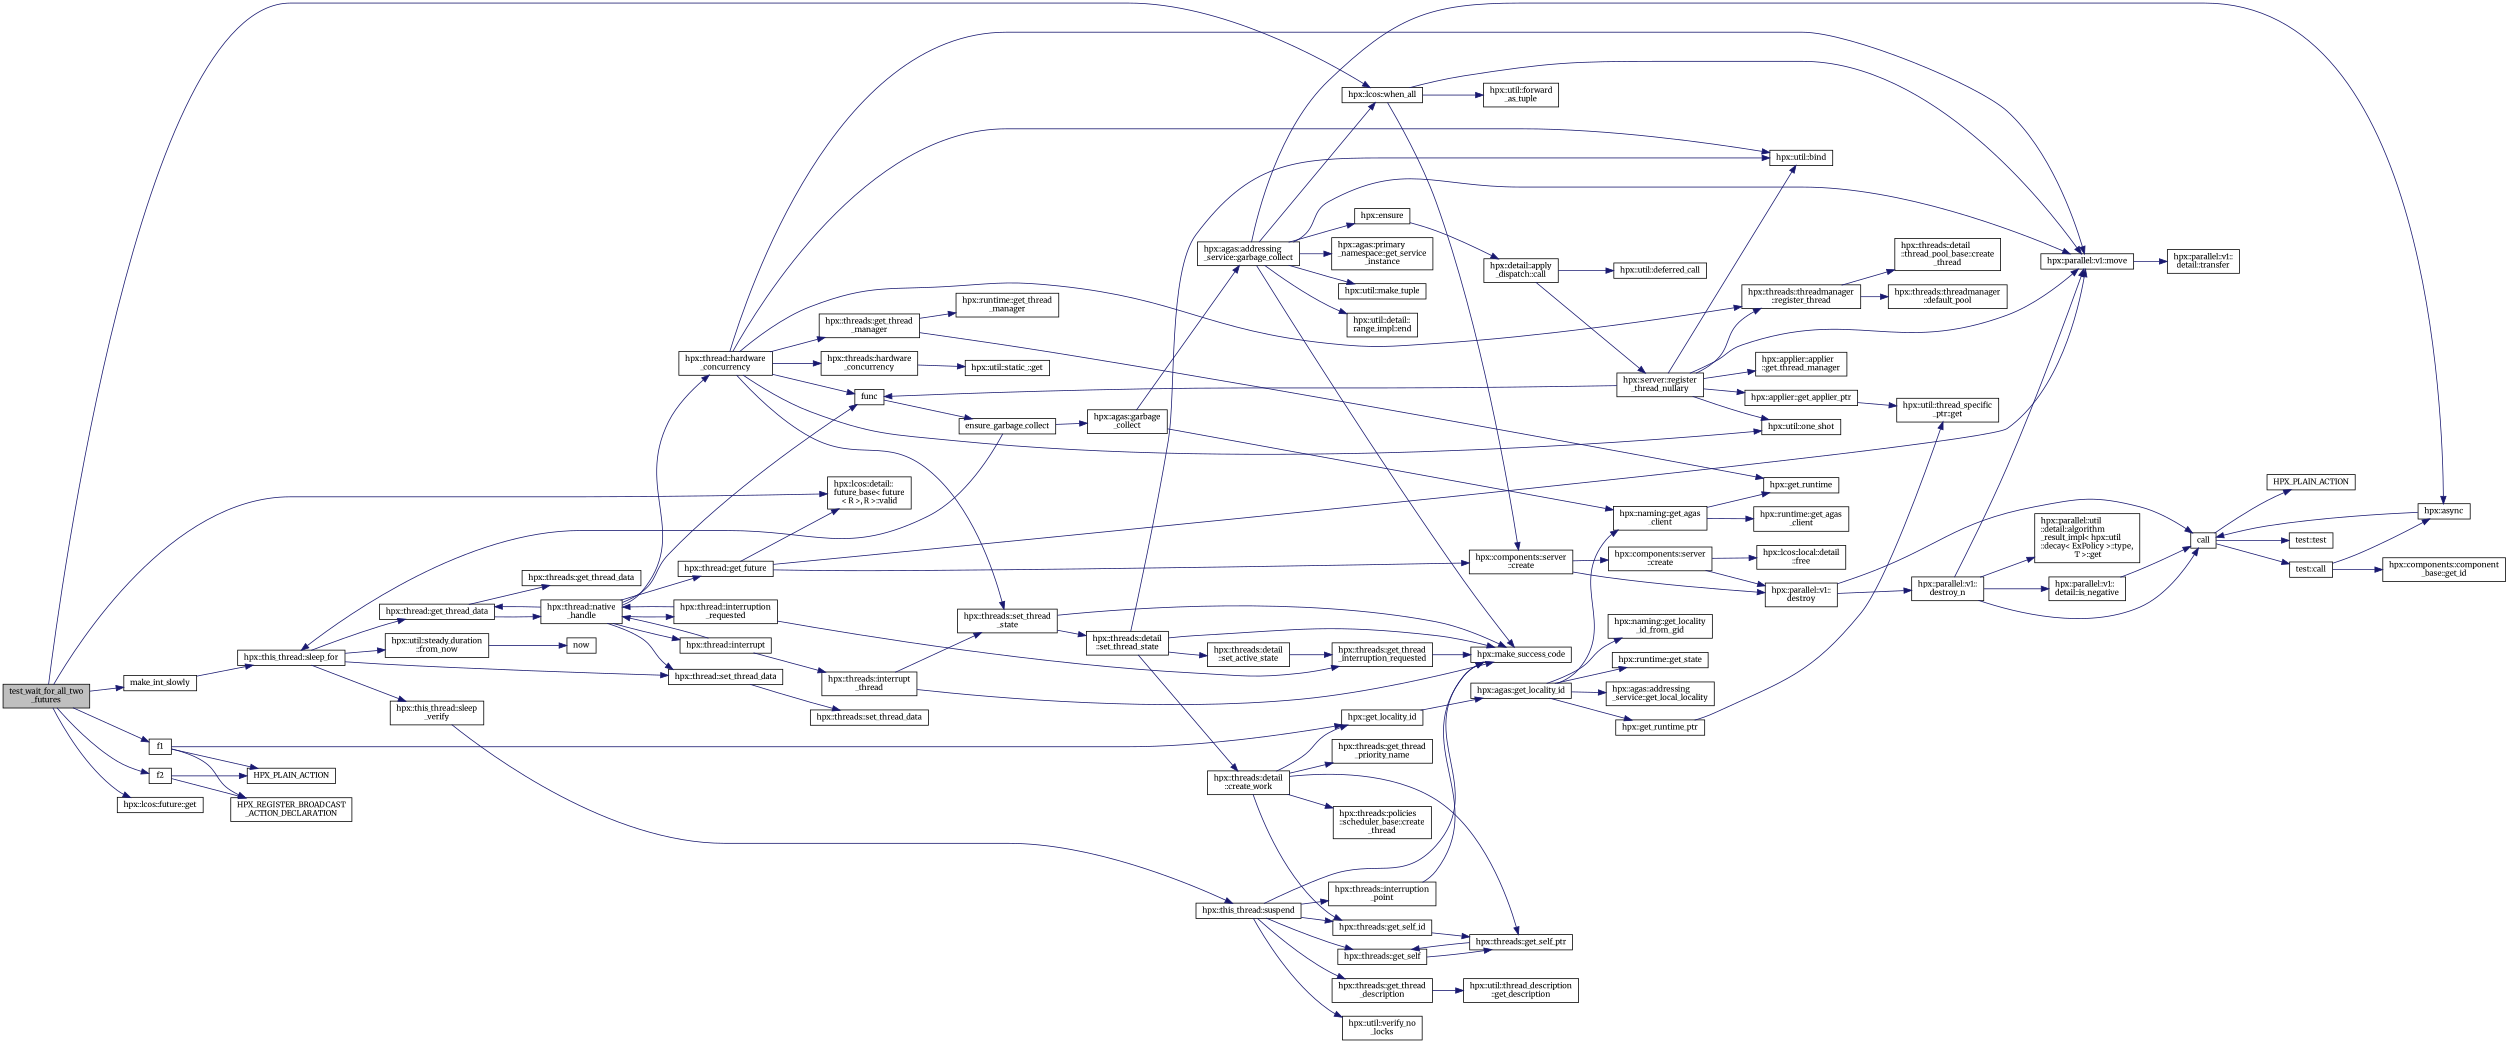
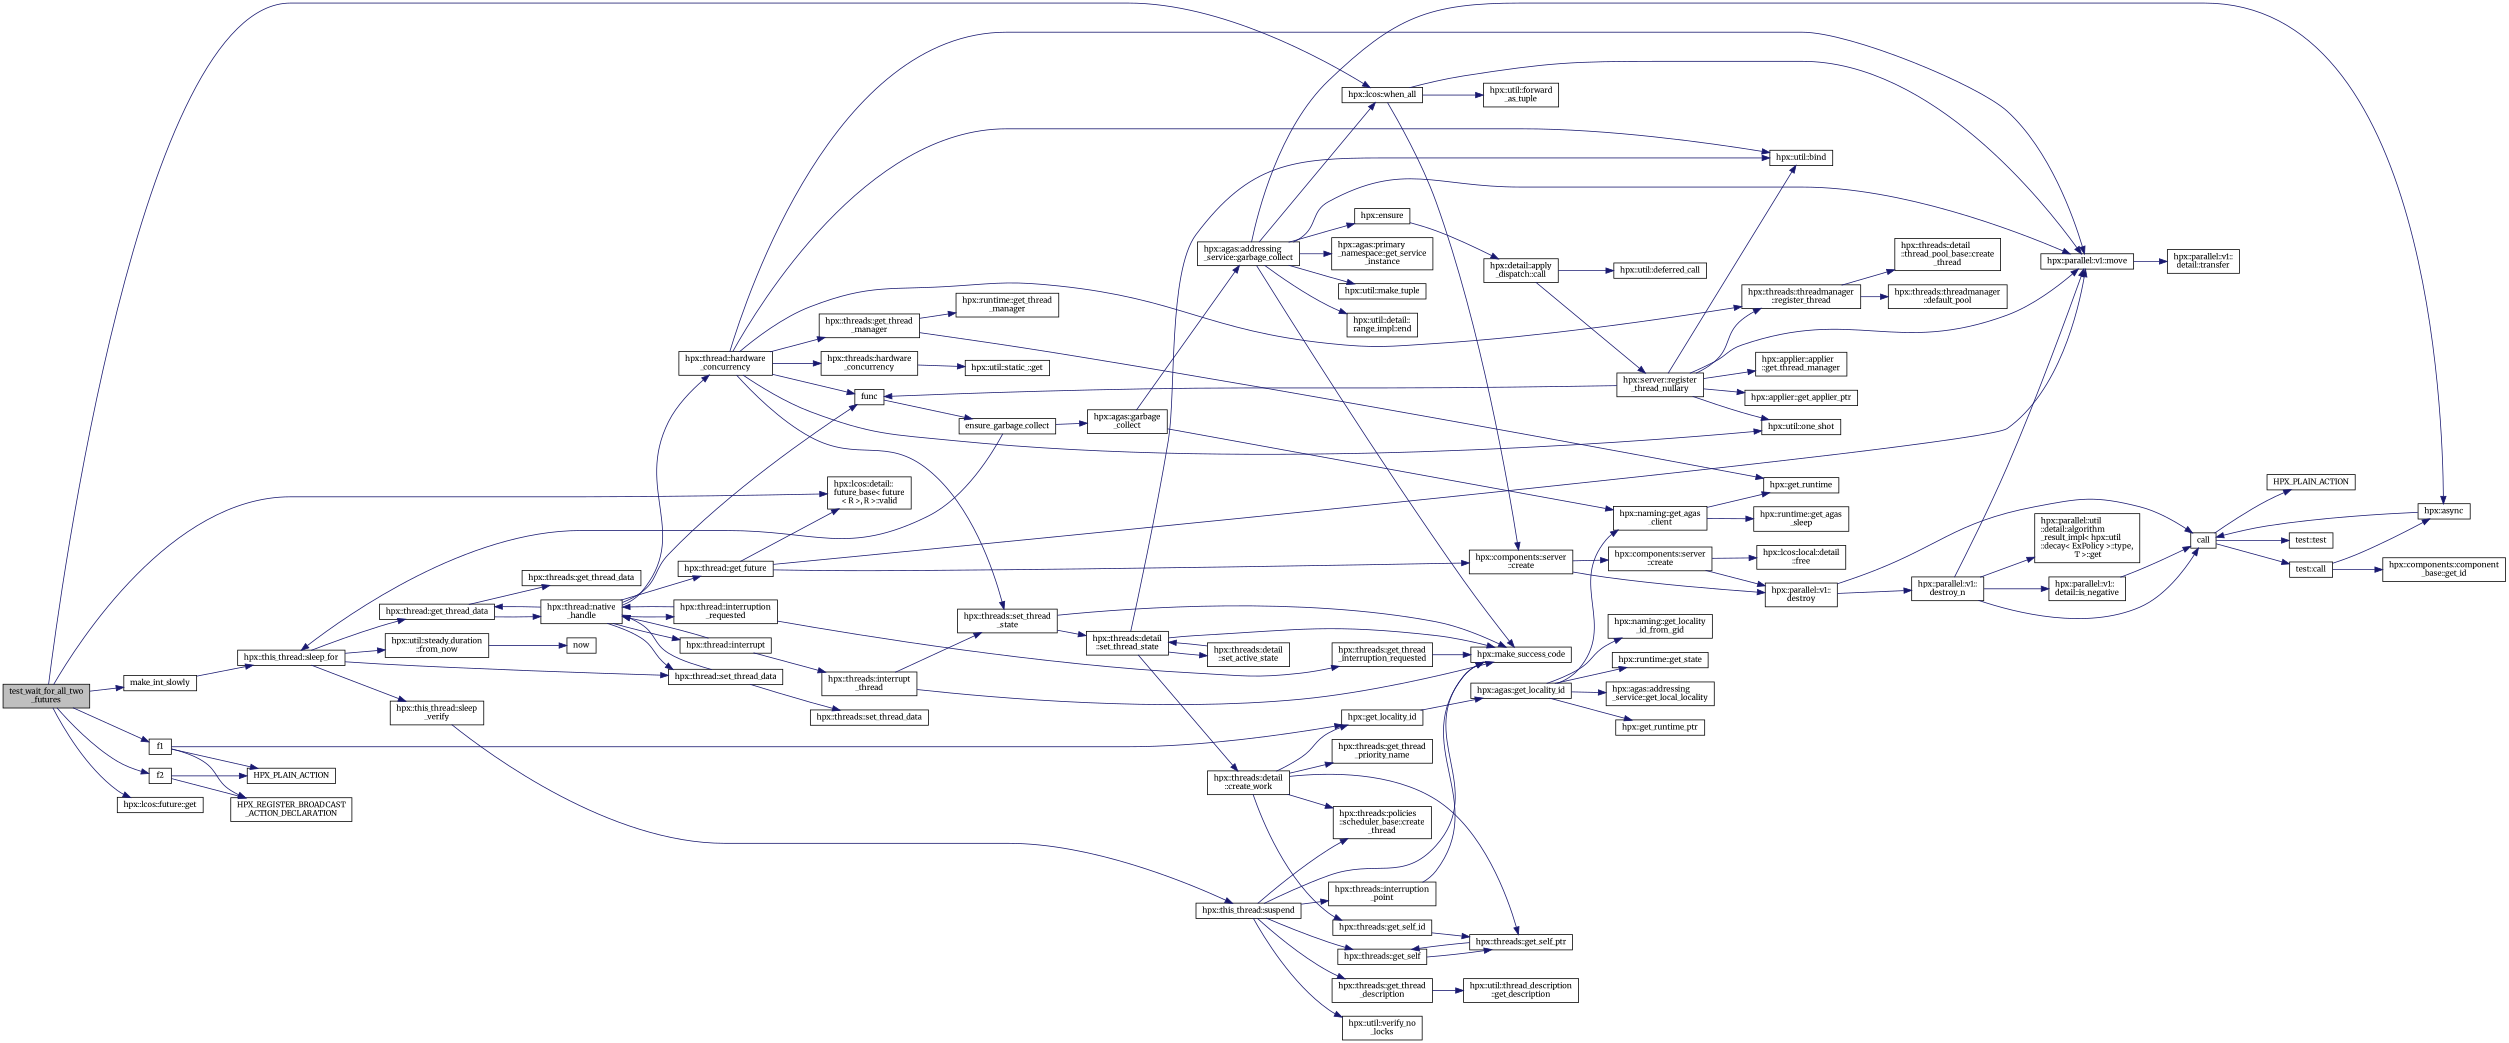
  digraph {
    fontname=Merriweather
    rankdir=LR
    node [color=black fillcolor=white fontname=Merriweather fontsize=10 shape=record style=filled]
    edge [color=midnightblue fontname=Merriweather fontsize=10 labelfontname=Helvetica labelfontsize=10 style=solid]
    n1 [fillcolor=grey75 fontcolor=black height=0.2 label="test_wait_for_all_two\l_futures" width=0.4]
    n2 [height=0.2 label=make_int_slowly width=0.4]
    n3 [height=0.2 label="hpx::lcos::when_all" width=0.4]
    n4 [height=0.2 label="hpx::lcos::detail::\lfuture_base\< future\l\< R \>, R \>::valid" width=0.4]
    n5 [height=0.2 label=f1 width=0.4]
    n6 [height=0.2 label=f2 width=0.4]
    n7 [height=0.2 label="hpx::lcos::future::get" width=0.4]
    n8 [height=0.2 label="hpx::this_thread::sleep_for" width=0.4]
    n9 [height=0.2 label="hpx::parallel::v1::move" width=0.4]
    n10 [height=0.2 label="hpx::util::forward\l_as_tuple" width=0.4]
    n11 [height=0.2 label="hpx::components::server\l::create" width=0.4]
    n12 [height=0.2 label="hpx::get_locality_id" width=0.4]
    n13 [height=0.2 label=HPX_PLAIN_ACTION width=0.4]
    n14 [height=0.2 label="HPX_REGISTER_BROADCAST\l_ACTION_DECLARATION" width=0.4]
    n15 [height=0.2 label="hpx::this_thread::sleep\l_verify" width=0.4]
    n16 [height=0.2 label="hpx::util::steady_duration\l::from_now" width=0.4]
    n17 [height=0.2 label="hpx::thread::get_thread_data" width=0.4]
    n18 [height=0.2 label="hpx::thread::set_thread_data" width=0.4]
    n19 [height=0.2 label="hpx::this_thread::suspend" width=0.4]
    n20 [height=0.2 label=now width=0.4]
    n21 [height=0.2 label="hpx::threads::get_thread_data" width=0.4]
    n22 [height=0.2 label="hpx::thread::native\l_handle" width=0.4]
    n23 [height=0.2 label="hpx::threads::set_thread_data" width=0.4]
    n24 [height=0.2 label="hpx::threads::get_self" width=0.4]
    n25 [height=0.2 label="hpx::threads::get_self_id" width=0.4]
    n26 [height=0.2 label="hpx::threads::interruption\l_point" width=0.4]
    n27 [height=0.2 label="hpx::make_success_code" width=0.4]
    n28 [height=0.2 label="hpx::util::verify_no\l_locks" width=0.4]
    n29 [height=0.2 label="hpx::threads::get_thread\l_description" width=0.4]
    n30 [height=0.2 label="hpx::threads::get_self_ptr" width=0.4]
    n31 [height=0.2 label="hpx::util::thread_description\l::get_description" width=0.4]
    n32 [height=0.2 label="hpx::thread::hardware\l_concurrency" width=0.4]
    n33 [height=0.2 label=func width=0.4]
    n34 [height=0.2 label="hpx::thread::interrupt" width=0.4]
    n35 [height=0.2 label="hpx::thread::interruption\l_requested" width=0.4]
    n36 [height=0.2 label="hpx::thread::get_future" width=0.4]
    n37 [height=0.2 label="hpx::threads::hardware\l_concurrency" width=0.4]
    n38 [height=0.2 label="hpx::util::bind" width=0.4]
    n39 [height=0.2 label="hpx::util::one_shot" width=0.4]
    n40 [height=0.2 label="hpx::threads::threadmanager\l::register_thread" width=0.4]
    n41 [height=0.2 label="hpx::threads::get_thread\l_manager" width=0.4]
    n42 [height=0.2 label="hpx::threads::set_thread\l_state" width=0.4]
    n43 [height=0.2 label=ensure_garbage_collect width=0.4]
    n44 [height=0.2 label="hpx::threads::interrupt\l_thread" width=0.4]
    n45 [height=0.2 label="hpx::threads::get_thread\l_interruption_requested" width=0.4]
    n46 [height=0.2 label="hpx::util::static_::get" width=0.4]
    n47 [height=0.2 label="hpx::parallel::v1::\ldetail::transfer" width=0.4]
    n48 [height=0.2 label="hpx::threads::threadmanager\l::default_pool" width=0.4]
    n49 [height=0.2 label="hpx::threads::detail\l::thread_pool_base::create\l_thread" width=0.4]
    n50 [height=0.2 label="hpx::get_runtime" width=0.4]
    n51 [height=0.2 label="hpx::runtime::get_thread\l_manager" width=0.4]
    n52 [height=0.2 label="hpx::threads::detail\l::set_thread_state" width=0.4]
    n53 [height=0.2 label="hpx::agas::garbage\l_collect" width=0.4]
    n54 [height=0.2 label="hpx::naming::get_agas\l_client" width=0.4]
    n55 [height=0.2 label="hpx::agas::addressing\l_service::garbage_collect" width=0.4]
-   n56 [height=0.2 label="hpx::runtime::get_agas\l_client" width=0.4]
+   n56 [height=0.2 label="hpx::runtime::get_agas\l_sleep" width=0.4]
    n57 [height=0.2 label="hpx::agas::primary\l_namespace::get_service\l_instance" width=0.4]
    n58 [height=0.2 label="hpx::util::make_tuple" width=0.4]
    n59 [height=0.2 label="hpx::util::detail::\lrange_impl::end" width=0.4]
    n60 [height=0.2 label="hpx::ensure" width=0.4]
    n61 [height=0.2 label="hpx::async" width=0.4]
    n62 [height=0.2 label="hpx::detail::apply\l_dispatch::call" width=0.4]
    n63 [height=0.2 label=call width=0.4]
    n64 [height=0.2 label="hpx::server::register\l_thread_nullary" width=0.4]
    n65 [height=0.2 label="hpx::util::deferred_call" width=0.4]
    n66 [height=0.2 label="hpx::applier::get_applier_ptr" width=0.4]
    n67 [height=0.2 label="hpx::applier::applier\l::get_thread_manager" width=0.4]
-   n68 [height=0.2 label="hpx::util::thread_specific\l_ptr::get" width=0.4]
    n69 [height=0.2 label="test::test" width=0.4]
    n70 [height=0.2 label=HPX_PLAIN_ACTION width=0.4]
    n71 [height=0.2 label="test::call" width=0.4]
    n72 [height=0.2 label="hpx::components::component\l_base::get_id" width=0.4]
    n73 [height=0.2 label="hpx::components::server\l::create" width=0.4]
    n74 [height=0.2 label="hpx::parallel::v1::\ldestroy" width=0.4]
    n75 [height=0.2 label="hpx::lcos::local::detail\l::free" width=0.4]
    n76 [height=0.2 label="hpx::parallel::v1::\ldestroy_n" width=0.4]
    n77 [height=0.2 label="hpx::parallel::v1::\ldetail::is_negative" width=0.4]
    n78 [height=0.2 label="hpx::parallel::util\l::detail::algorithm\l_result_impl\< hpx::util\l::decay\< ExPolicy \>::type,\l T \>::get" width=0.4]
    n79 [height=0.2 label="hpx::threads::detail\l::set_active_state" width=0.4]
    n80 [height=0.2 label="hpx::threads::detail\l::create_work" width=0.4]
    n81 [height=0.2 label="hpx::threads::get_thread\l_priority_name" width=0.4]
    n82 [height=0.2 label="hpx::threads::policies\l::scheduler_base::create\l_thread" width=0.4]
    n83 [height=0.2 label="hpx::agas::get_locality_id" width=0.4]
    n84 [height=0.2 label="hpx::get_runtime_ptr" width=0.4]
    n85 [height=0.2 label="hpx::runtime::get_state" width=0.4]
    n86 [height=0.2 label="hpx::agas::addressing\l_service::get_local_locality" width=0.4]
    n87 [height=0.2 label="hpx::naming::get_locality\l_id_from_gid" width=0.4]
    n1 -> n2
    n1 -> n3
    n1 -> n4
    n1 -> n5
    n1 -> n6
    n1 -> n7
    n2 -> n8
    n3 -> n9
    n3 -> n10
    n3 -> n11
    n5 -> n12
    n5 -> n13
    n5 -> n14
    n6 -> n13
    n6 -> n14
    n8 -> n15
    n8 -> n16
    n8 -> n17
    n8 -> n18
    n9 -> n47
    n11 -> n73
    n11 -> n74
    n12 -> n83
    n15 -> n19
    n16 -> n20
    n17 -> n21
    n17 -> n22
+   n18 -> n22
    n18 -> n23
    n19 -> n24
-   n19 -> n25
+   n19 -> n82
    n19 -> n26
    n19 -> n27
    n19 -> n28
    n19 -> n29
    n22 -> n17
    n22 -> n18
    n22 -> n32
    n22 -> n33
    n22 -> n34
    n22 -> n35
    n22 -> n36
    n24 -> n30
    n25 -> n30
    n26 -> n27
    n29 -> n31
    n30 -> n24
    n32 -> n9
    n32 -> n33
    n32 -> n37
    n32 -> n38
    n32 -> n39
    n32 -> n40
    n32 -> n41
    n32 -> n42
    n33 -> n43
    n34 -> n22
    n34 -> n44
    n35 -> n22
    n35 -> n45
    n36 -> n4
    n36 -> n9
    n36 -> n11
    n37 -> n46
    n40 -> n48
    n40 -> n49
    n41 -> n50
    n41 -> n51
    n42 -> n27
    n42 -> n52
    n43 -> n8
    n43 -> n53
    n44 -> n27
    n44 -> n42
    n45 -> n27
    n52 -> n27
    n52 -> n38
    n52 -> n79
    n52 -> n80
    n53 -> n54
    n53 -> n55
    n54 -> n50
    n54 -> n56
    n55 -> n3
    n55 -> n9
    n55 -> n27
    n55 -> n57
    n55 -> n58
    n55 -> n59
    n55 -> n60
    n55 -> n61
    n60 -> n62
    n61 -> n63
    n62 -> n64
    n62 -> n65
    n63 -> n69
    n63 -> n70
    n63 -> n71
    n64 -> n9
    n64 -> n33
    n64 -> n38
    n64 -> n39
    n64 -> n40
    n64 -> n66
    n64 -> n67
-   n66 -> n68
    n71 -> n61
    n71 -> n72
    n73 -> n74
    n73 -> n75
    n74 -> n63
    n74 -> n76
    n76 -> n9
    n76 -> n63
    n76 -> n77
    n76 -> n78
    n77 -> n63
-   n79 -> n45
+   n79 -> n52
    n80 -> n12
    n80 -> n25
    n80 -> n30
    n80 -> n81
    n80 -> n82
    n83 -> n54
    n83 -> n84
    n83 -> n85
    n83 -> n86
    n83 -> n87
-   n84 -> n68
  }
